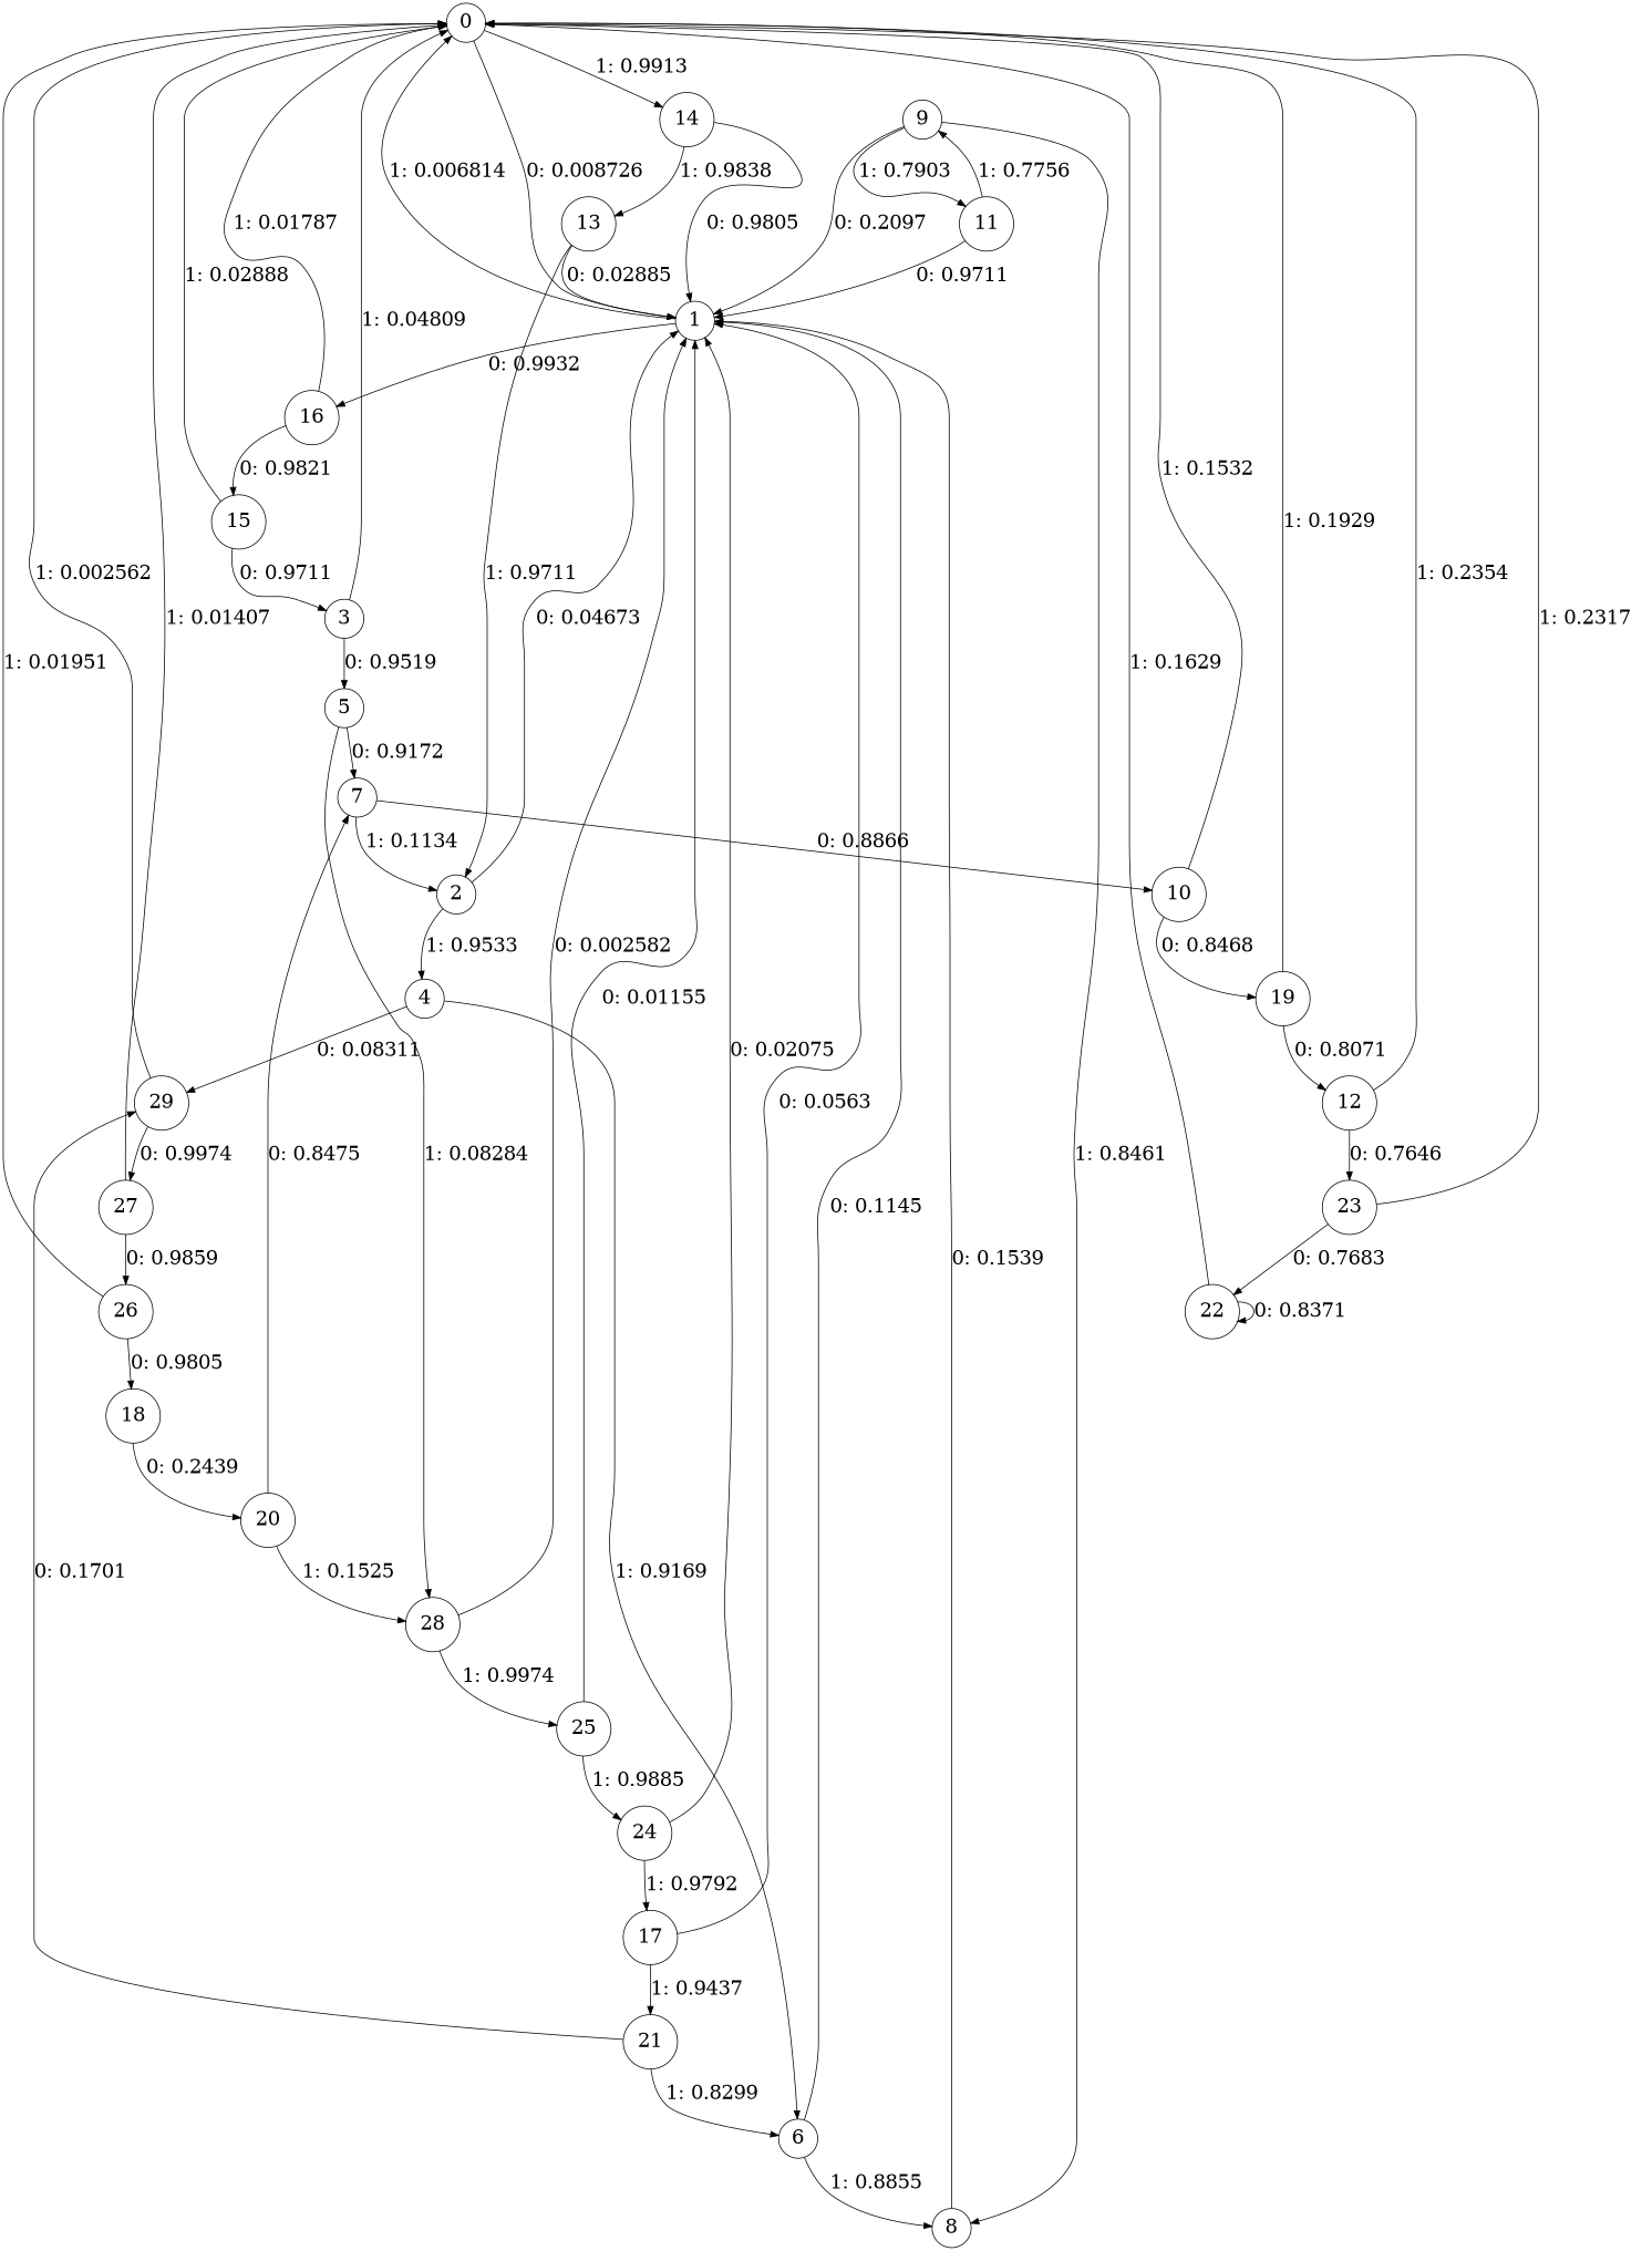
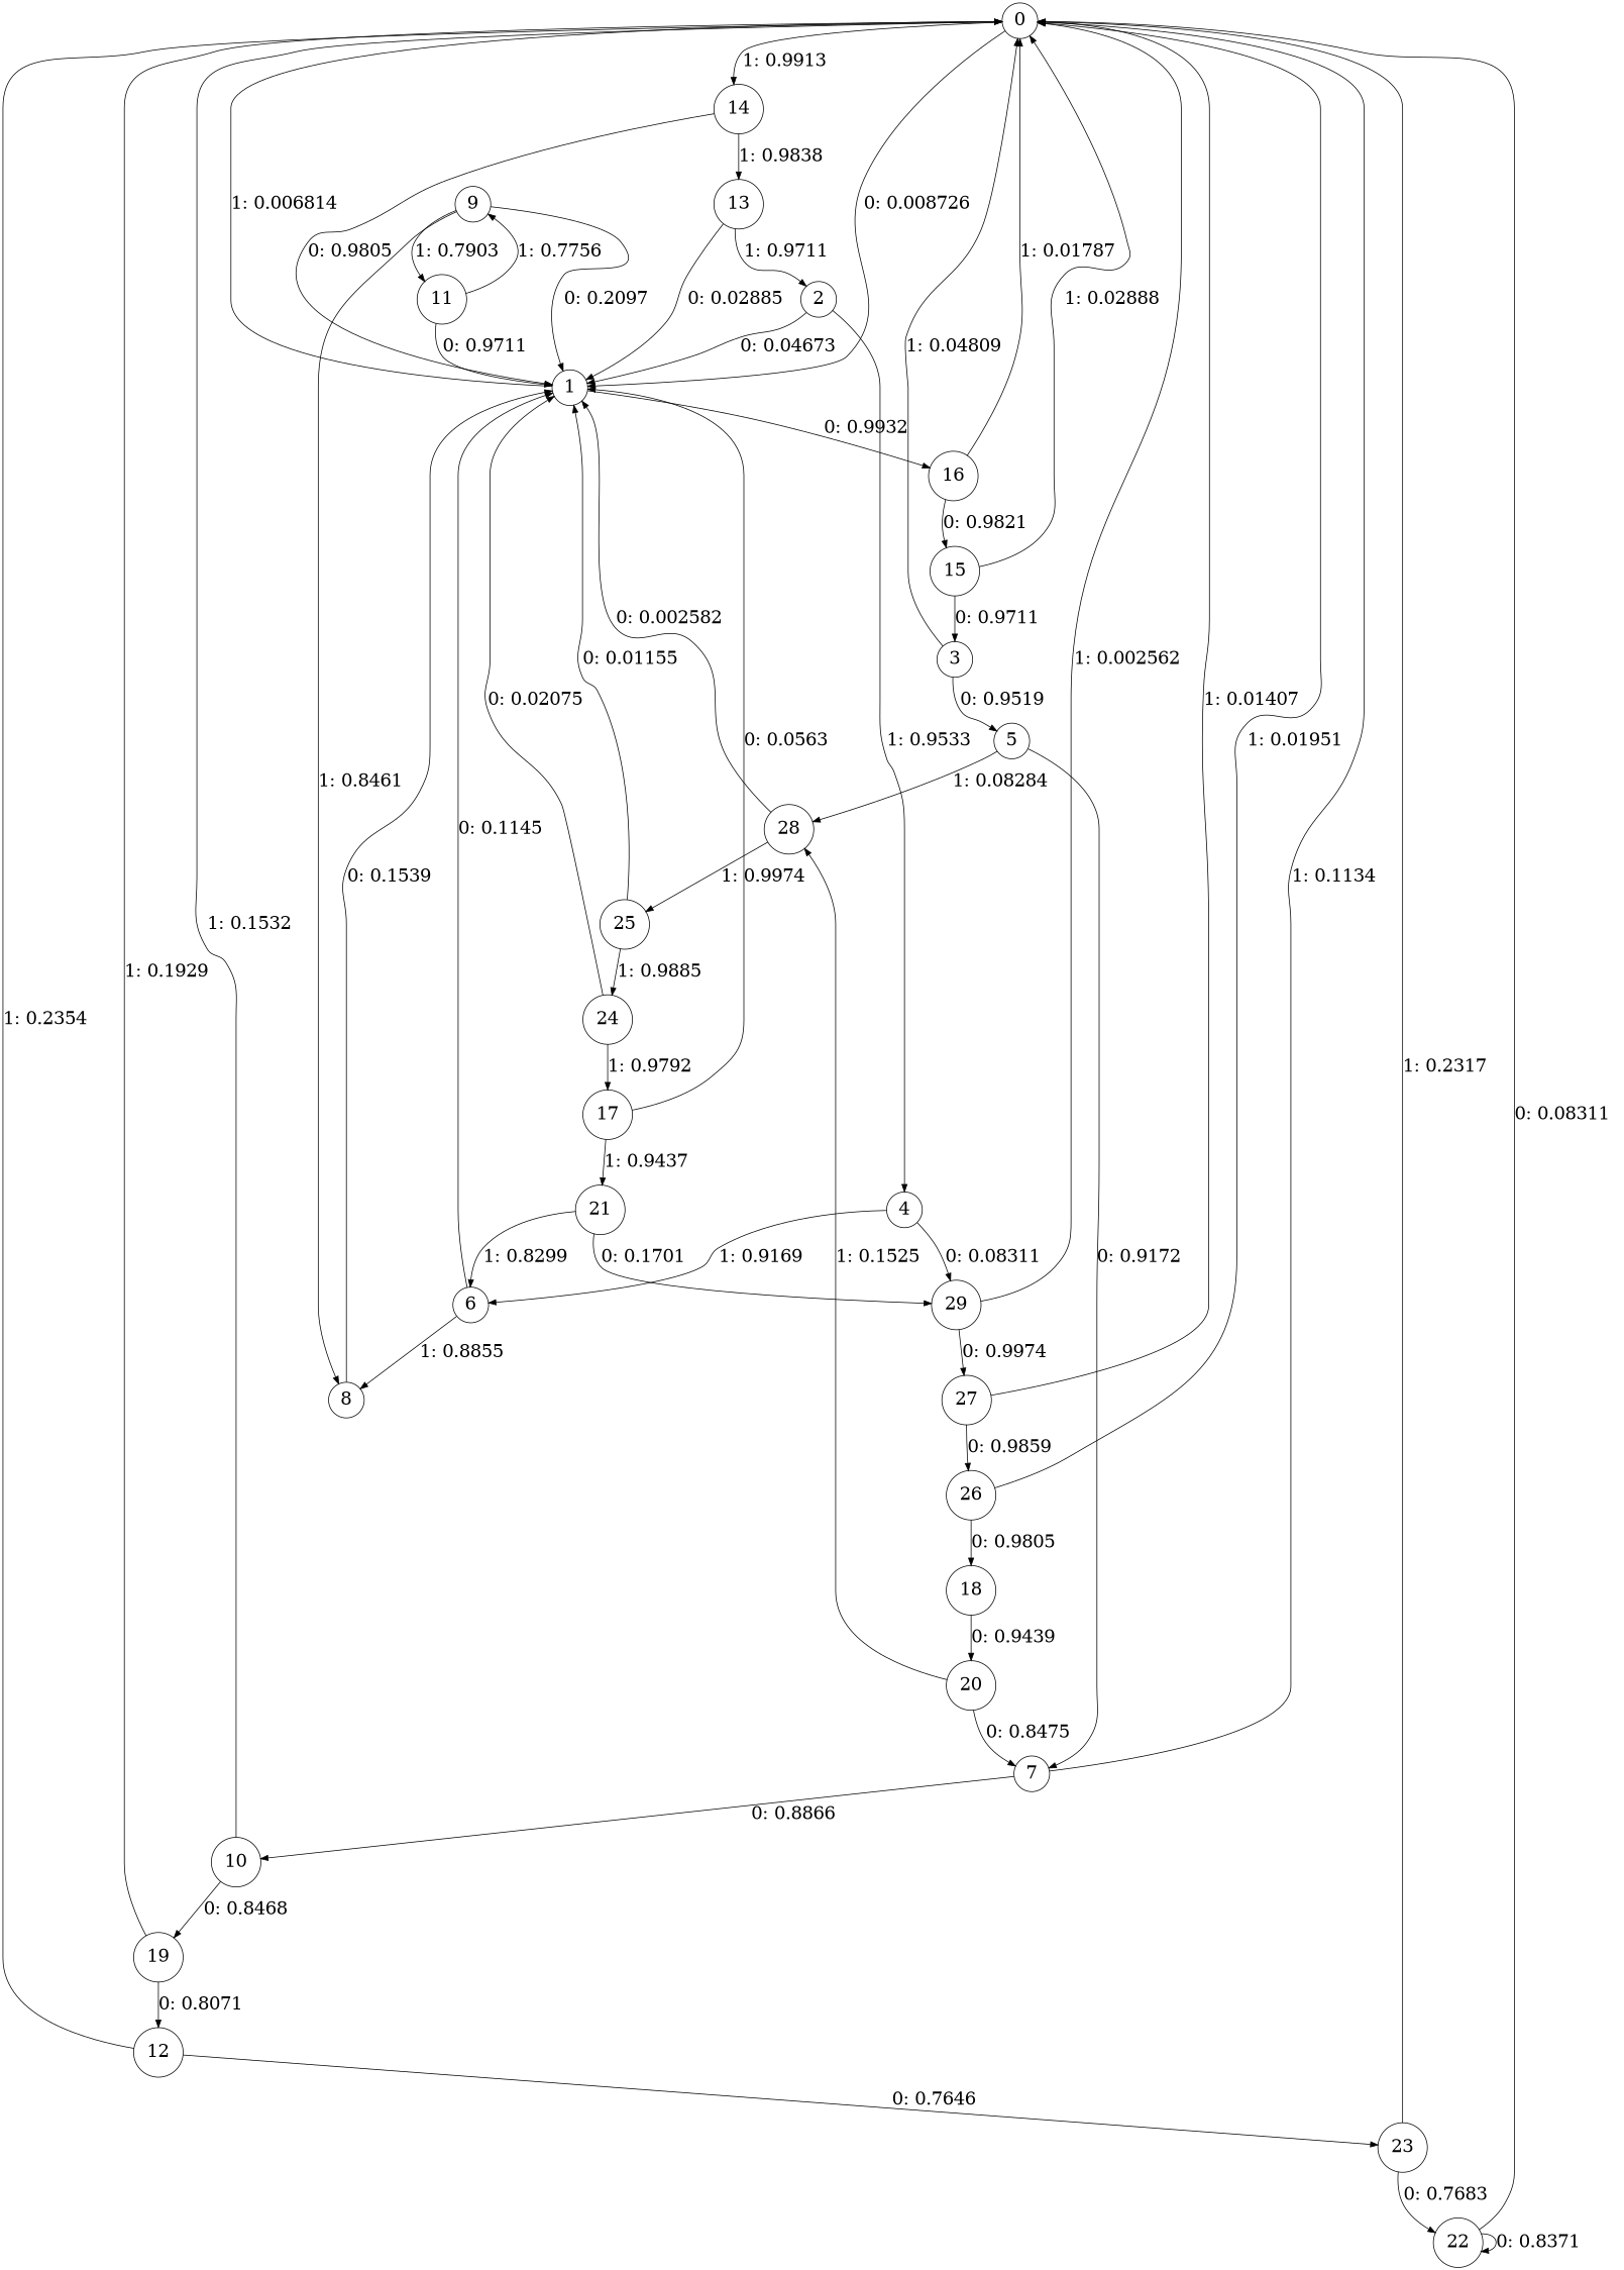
  digraph {
    node [fontsize=24 shape=circle]
    edge [fontsize=24]
    0
    1
    14
    16
    13
    15
    2
    3
    4
    29
    6
    27
    8
    5
    7
    28
    10
    25
    26
    19
    24
    9
    11
    12
    23
    22
    17
    21
    18
    20
    0 -> 1 [label="0: 0.008726  "]
    0 -> 14 [label="1: 0.9913   "]
    1 -> 0 [label="1: 0.006814  "]
    1 -> 16 [label="0: 0.9932   "]
    14 -> 1 [label="0: 0.9805   "]
    14 -> 13 [label="1: 0.9838   "]
    16 -> 0 [label="1: 0.01787  "]
    16 -> 15 [label="0: 0.9821   "]
    13 -> 1 [label="0: 0.02885  "]
    13 -> 2 [label="1: 0.9711   "]
    15 -> 0 [label="1: 0.02888  "]
    15 -> 3 [label="0: 0.9711   "]
    2 -> 1 [label="0: 0.04673  "]
    2 -> 4 [label="1: 0.9533   "]
    3 -> 0 [label="1: 0.04809  "]
    3 -> 5 [label="0: 0.9519   "]
    4 -> 29 [label="0: 0.08311  "]
    4 -> 6 [label="1: 0.9169   "]
    29 -> 0 [label="1: 0.002562  "]
    29 -> 27 [label="0: 0.9974   "]
    6 -> 1 [label="0: 0.1145   "]
    6 -> 8 [label="1: 0.8855   "]
    27 -> 0 [label="1: 0.01407  "]
    27 -> 26 [label="0: 0.9859   "]
    8 -> 1 [label="0: 0.1539   "]
    5 -> 7 [label="0: 0.9172   "]
    5 -> 28 [label="1: 0.08284  "]
-   7 -> 2 [label="1: 0.1134   "]
+   7 -> 0 [label="1: 0.1134   "]
    7 -> 10 [label="0: 0.8866   "]
    28 -> 1 [label="0: 0.002582  "]
    28 -> 25 [label="1: 0.9974   "]
    10 -> 0 [label="1: 0.1532   "]
    10 -> 19 [label="0: 0.8468   "]
    25 -> 1 [label="0: 0.01155  "]
    25 -> 24 [label="1: 0.9885   "]
    26 -> 0 [label="1: 0.01951  "]
    26 -> 18 [label="0: 0.9805   "]
    19 -> 0 [label="1: 0.1929   "]
    19 -> 12 [label="0: 0.8071   "]
    24 -> 1 [label="0: 0.02075  "]
    24 -> 17 [label="1: 0.9792   "]
    9 -> 1 [label="0: 0.2097   "]
    9 -> 8 [label="1: 0.8461   "]
    9 -> 11 [label="1: 0.7903   "]
    11 -> 1 [label="0: 0.9711   "]
    11 -> 9 [label="1: 0.7756   "]
    12 -> 0 [label="1: 0.2354   "]
    12 -> 23 [label="0: 0.7646   "]
    23 -> 0 [label="1: 0.2317   "]
    23 -> 22 [label="0: 0.7683   "]
-   22 -> 0 [label="1: 0.1629   "]
+   22 -> 0 [label="0: 0.08311  "]
    22 -> 22 [label="0: 0.8371   "]
    17 -> 1 [label="0: 0.0563   "]
    17 -> 21 [label="1: 0.9437   "]
    21 -> 29 [label="0: 0.1701   "]
    21 -> 6 [label="1: 0.8299   "]
-   18 -> 20 [label="0: 0.2439   "]
+   18 -> 20 [label="0: 0.9439   "]
    20 -> 7 [label="0: 0.8475   "]
    20 -> 28 [label="1: 0.1525   "]
  }
